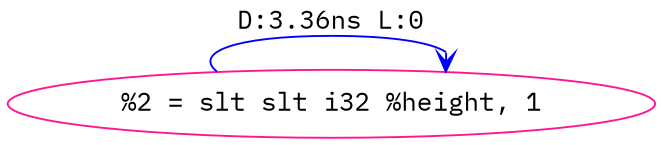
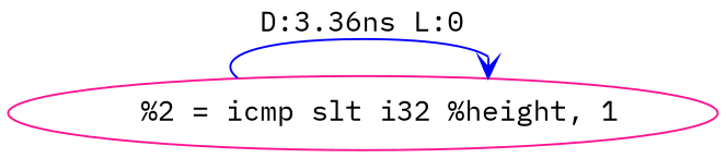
  digraph {
    rankdir=LR
    fontname="IBM Plex Mono"
-   n1 [label="%2 = slt slt i32 %height, 1" color=deeppink shape=ellipse fontname="IBM Plex Mono"]
+   n1 [label="  %2 = icmp slt i32 %height, 1" color=deeppink shape=ellipse fontname="IBM Plex Mono"]
    n1 -> n1 [color=blue label="D:3.36ns L:0" arrowhead=vee fontname="IBM Plex Mono"]
  }
